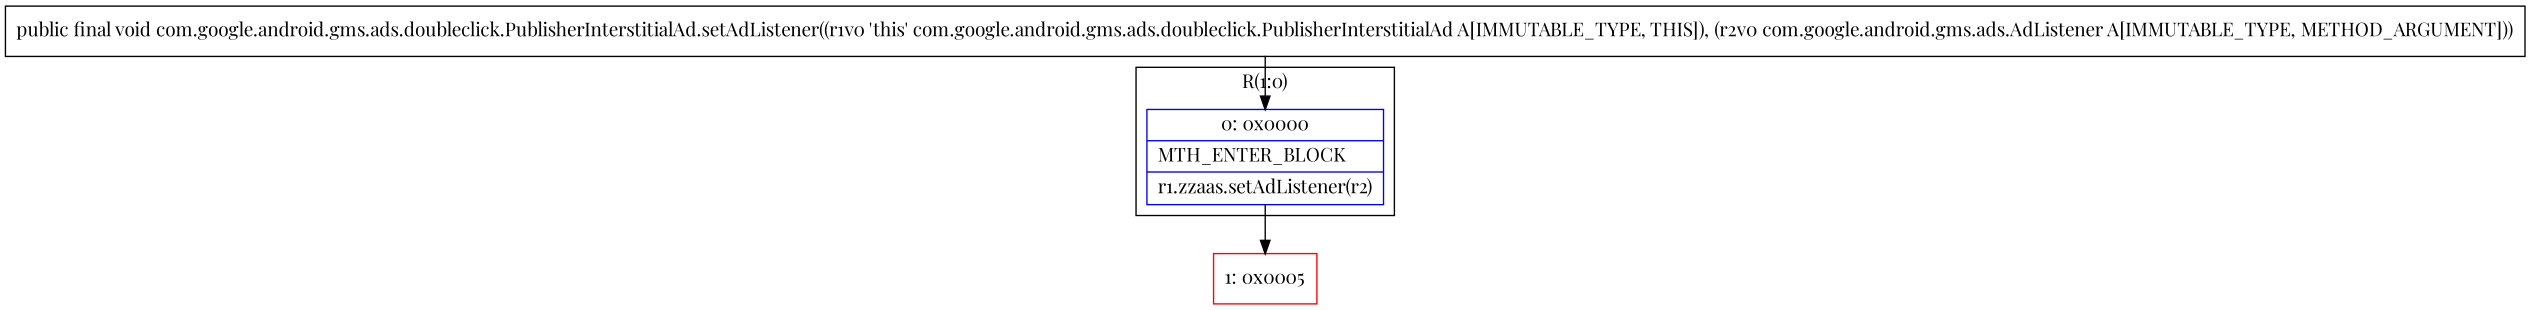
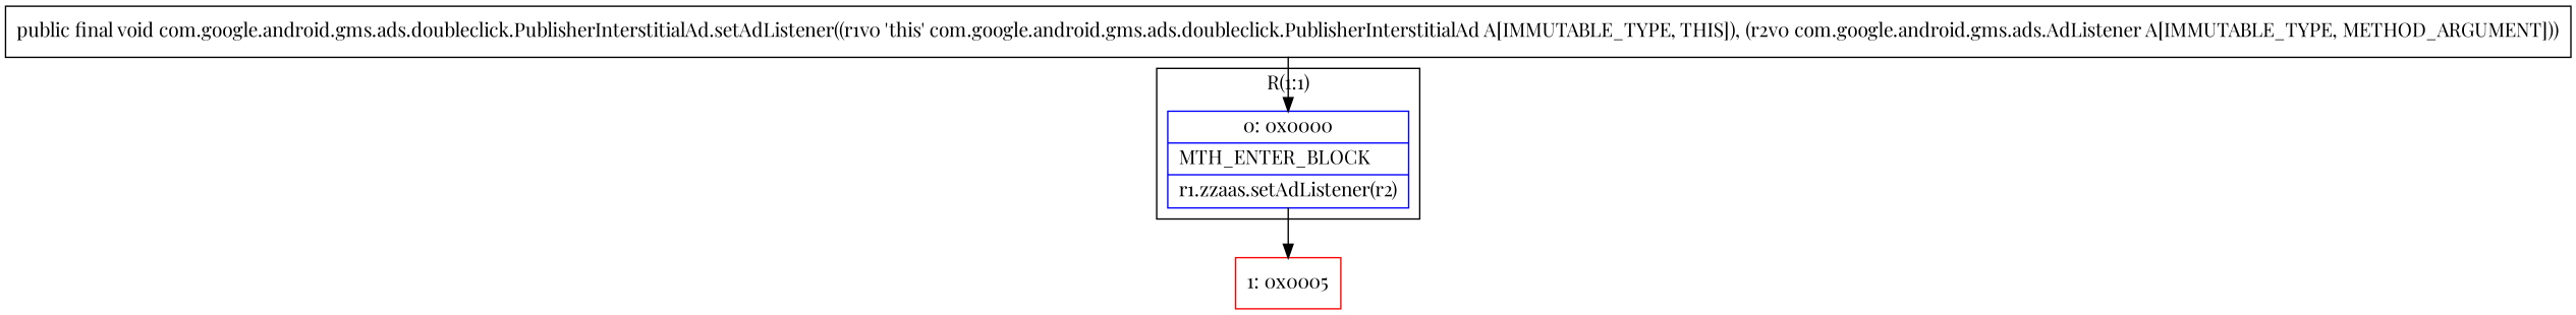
  digraph {
    fontname="Playfair Display"
    node [shape=record fontname="Playfair Display"]
    edge [fontname="Playfair Display"]
    n1 [color=blue label="{0\:\ 0x0000|MTH_ENTER_BLOCK\l|r1.zzaas.setAdListener(r2)\l}"]
    n2 [color=red label="{1\:\ 0x0005}"]
    n3 [label="{public final void com.google.android.gms.ads.doubleclick.PublisherInterstitialAd.setAdListener((r1v0 'this' com.google.android.gms.ads.doubleclick.PublisherInterstitialAd A[IMMUTABLE_TYPE, THIS]), (r2v0 com.google.android.gms.ads.AdListener A[IMMUTABLE_TYPE, METHOD_ARGUMENT])) }"]
    subgraph cluster_1 {
-     label="R(1:0)"
+     label="R(1:1)"
      n1
    }
    n1 -> n2
    n3 -> n1
  }
